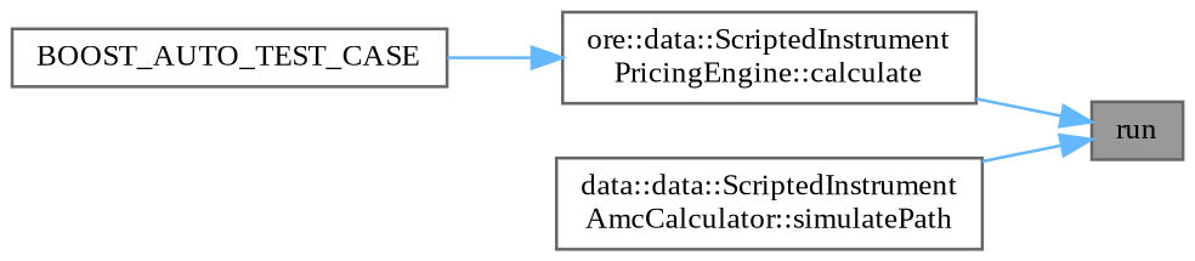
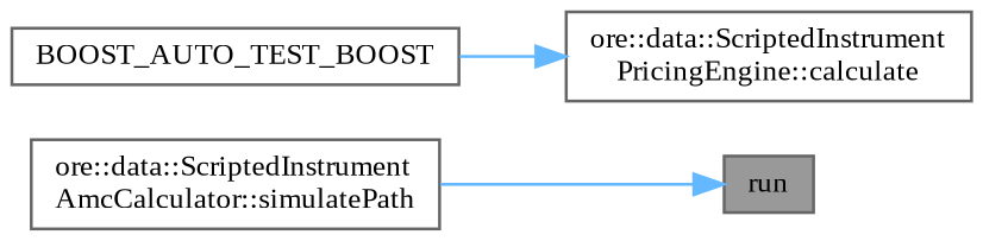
  digraph {
    fontname="Liberation Serif"
    rankdir=RL
    node [color=grey40 fillcolor=white fontname="Liberation Serif" fontsize=10 shape=box style=filled]
    edge [color=steelblue1 dir=back fontname="Liberation Serif" fontsize=10 labelfontname=Helvetica labelfontsize=10 style=solid]
    n1 [color=gray40 fillcolor=grey60 fontcolor=black height=0.2 label=run width=0.4]
    n2 [height=0.2 label="ore::data::ScriptedInstrument\lPricingEngine::calculate" width=0.4]
-   n3 [height=0.2 label="data::data::ScriptedInstrument\lAmcCalculator::simulatePath" width=0.4]
-   n4 [height=0.2 label=BOOST_AUTO_TEST_CASE width=0.4]
-   n1 -> n2
+   n3 [height=0.2 label="ore::data::ScriptedInstrument\lAmcCalculator::simulatePath" width=0.4]
+   n4 [height=0.2 label=BOOST_AUTO_TEST_BOOST width=0.4]
    n1 -> n3
    n2 -> n4
  }
